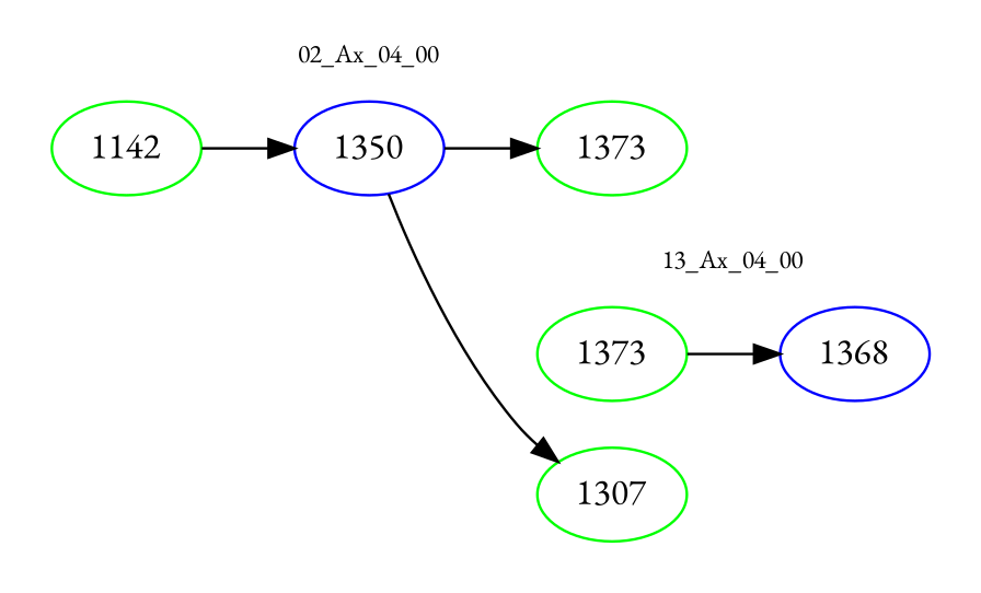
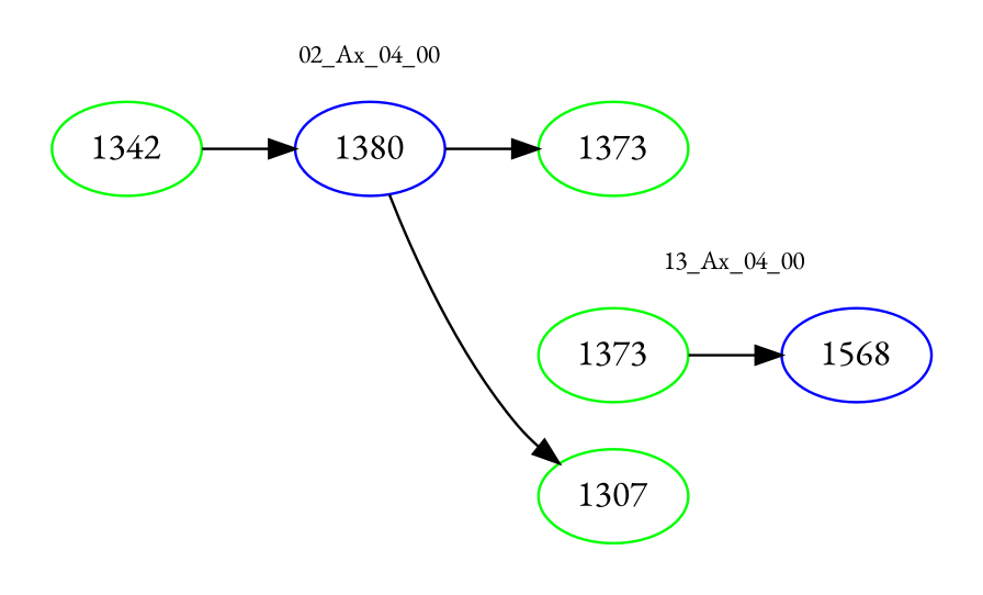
  digraph {
    fontname="EB Garamond"
    rankdir=LR
    node [color=green fontname="EB Garamond"]
    edge [color=black fontname="EB Garamond"]
-   n1 [label=1142]
-   n2 [color=blue label=1350]
+   n1 [label=1342]
+   n2 [color=blue label=1380]
    n3 [label=1373]
    n4 [label=1373]
-   n5 [color=blue label=1368]
+   n5 [color=blue label=1568]
    n6 [label=1307]
    subgraph cluster_1 {
      color=white
      fontsize=10
      label="02_Ax_04_00"
      n1
      n2
      n3
    }
    subgraph cluster_2 {
      color=white
      fontsize=10
      label="13_Ax_04_00"
      n4
      n5
      n6
    }
    n1 -> n2
    n2 -> n3
    n2 -> n6
    n4 -> n5
  }
